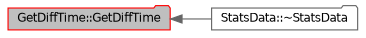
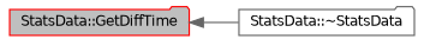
  digraph {
    rankdir=LR
    node [fontname=Helvetica fontsize=10 shape=folder style=filled]
-   n1 [color=red fillcolor=grey75 fontcolor=black height=0.2 label="GetDiffTime::GetDiffTime" width=0.4]
+   n1 [color=red fillcolor=grey75 fontcolor=black height=0.2 label="StatsData::GetDiffTime" width=0.4]
    n2 [color=gray40 fillcolor=white height=0.2 label="StatsData::~StatsData" width=0.4]
    n1 -> n2 [color=gray40 dir=back fontname=Helvetica fontsize=10 labelfontname=Helvetica labelfontsize=10 style=solid]
  }
